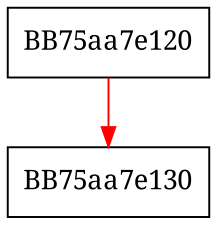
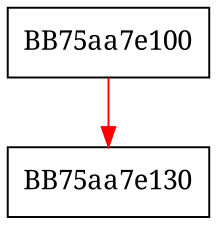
  digraph {
    splines=ortho
    fontname="Noto Serif"
    node [shape=box fontname="Noto Serif"]
-   BB75aa7e120
+   BB75aa7e120 [label=BB75aa7e100]
    BB75aa7e130
    BB75aa7e120 -> BB75aa7e130 [color=red fontname="Noto Serif"]
  }
